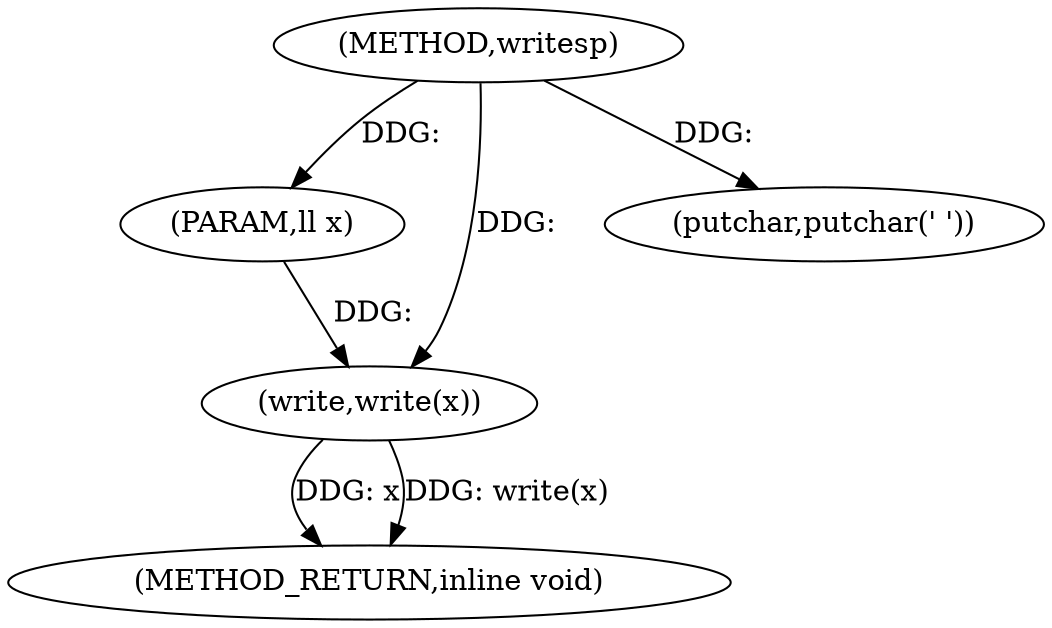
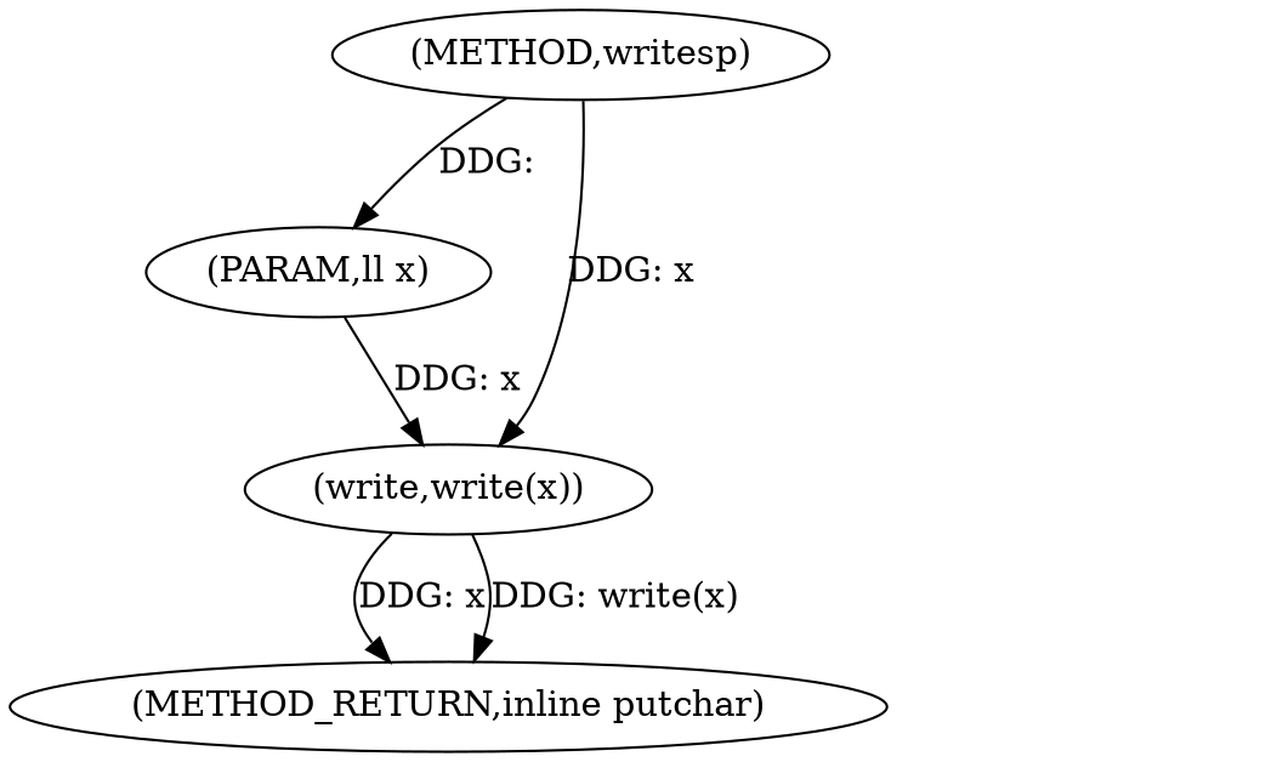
  digraph {
    n1 [label="(METHOD,writesp)"]
    n2 [label="(PARAM,ll x)"]
    n3 [label="(write,write(x))"]
-   n4 [label="(putchar,putchar(' '))"]
-   n5 [label="(METHOD_RETURN,inline void)"]
+   n5 [label="(METHOD_RETURN,inline putchar)"]
    n1 -> n2 [label="DDG: "]
-   n1 -> n3 [label="DDG: "]
-   n1 -> n4 [label="DDG: "]
-   n2 -> n3 [label="DDG: "]
+   n1 -> n3 [label="DDG: x"]
+   n2 -> n3 [label="DDG: x"]
    n3 -> n5 [label="DDG: x"]
    n3 -> n5 [label="DDG: write(x)"]
  }
